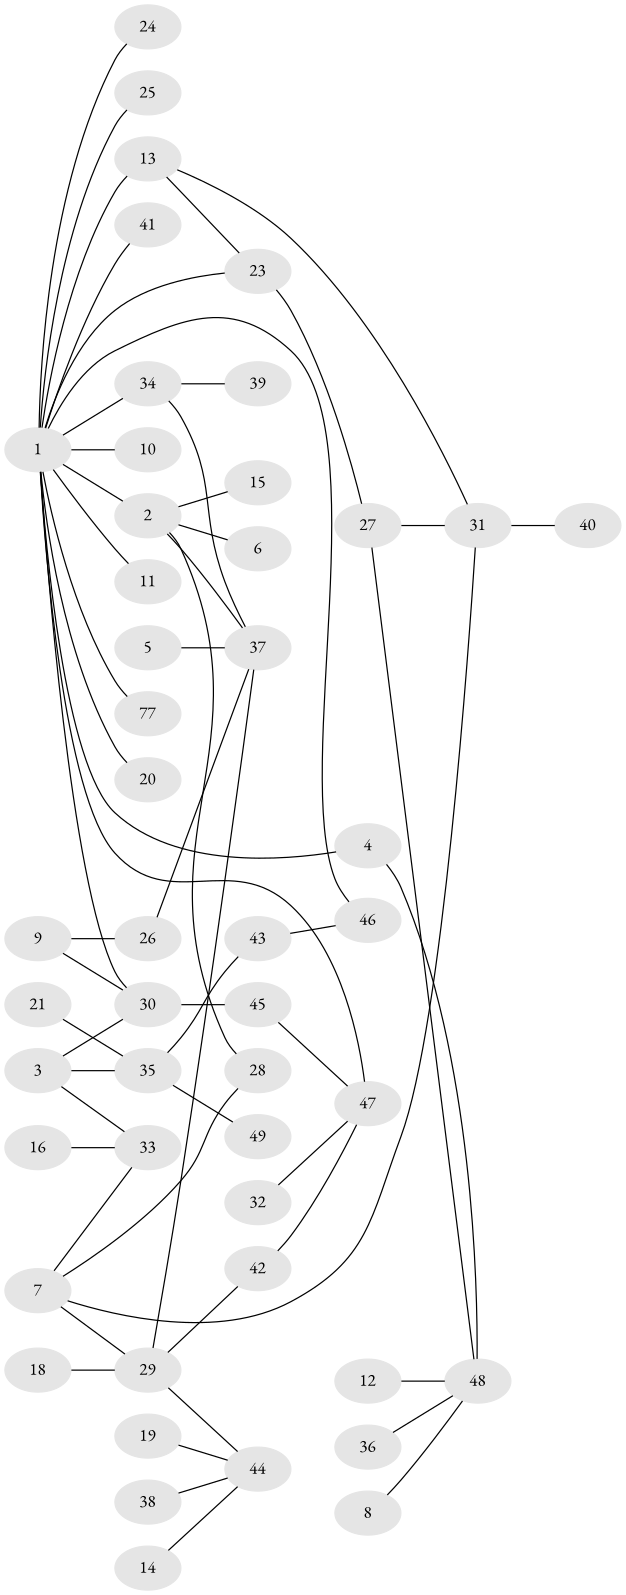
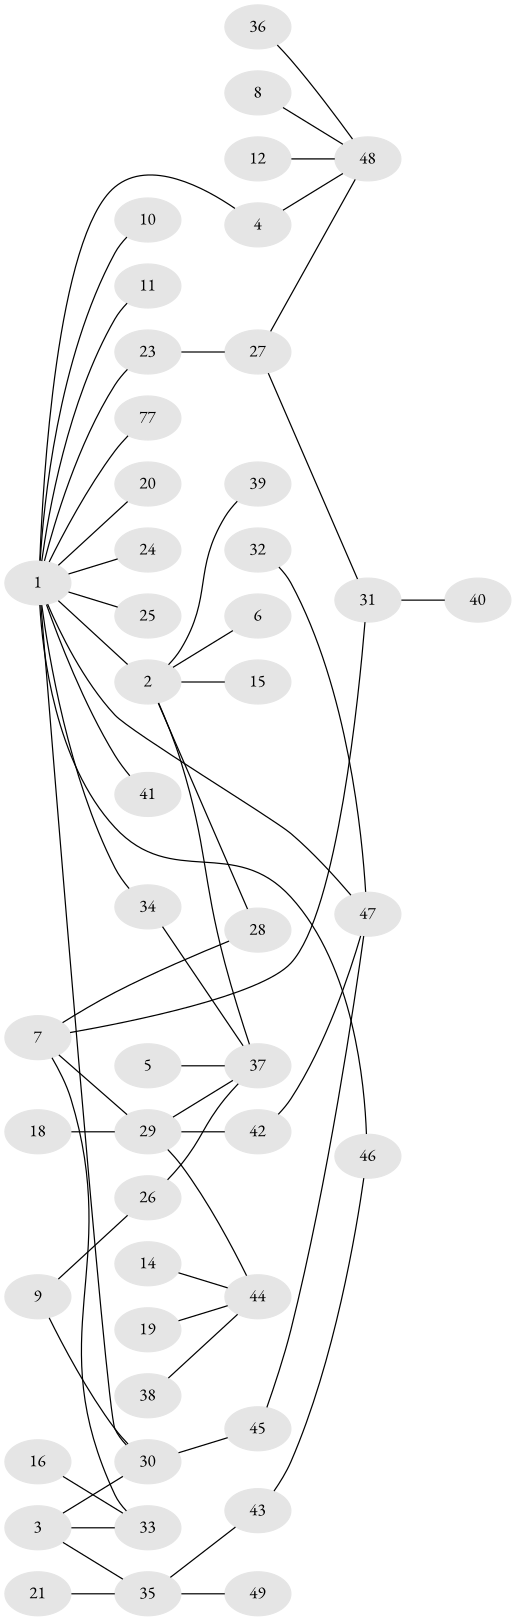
  graph {
    fontname="EB Garamond"
    rankdir=LR
    node [color=gray90 fontname="EB Garamond" style=filled]
    edge [fontname="EB Garamond" weight=1.0]
    1
    2
    4
    10
    11
-   13
    n7 [label=77]
    20
    23
    24
    25
    30
    34
    41
    46
    47
    6
    15
    28
    37
    48
    31
    27
    45
    39
    3
    33
    35
    5
    7
    29
    44
    42
    40
    8
    9
    26
    43
    49
    12
    14
    16
    18
    19
    21
    32
    36
    38
    1 -- 2
    1 -- 4
    1 -- 10
    1 -- 11
-   1 -- 13
    1 -- n7
    1 -- 20
    1 -- 23
    1 -- 24
    1 -- 25
    1 -- 30
    1 -- 34
    1 -- 41
    1 -- 46
    1 -- 47
    2 -- 6
    2 -- 15
    2 -- 28
    2 -- 37
    4 -- 48
-   13 -- 23
-   13 -- 31
    23 -- 27
    30 -- 45
    34 -- 37
-   34 -- 39
+   2 -- 39
    31 -- 40
    27 -- 48
    27 -- 31
    45 -- 47
    3 -- 30
    3 -- 33
    3 -- 35
    35 -- 43
    35 -- 49
    5 -- 37
    7 -- 28
    7 -- 31
    7 -- 33
    7 -- 29
    29 -- 37
    29 -- 44
    29 -- 42
    42 -- 47
    8 -- 48
    9 -- 30
    9 -- 26
    26 -- 37
    43 -- 46
    12 -- 48
    14 -- 44
    16 -- 33
    18 -- 29
    19 -- 44
    21 -- 35
    32 -- 47
    36 -- 48
    38 -- 44
  }
